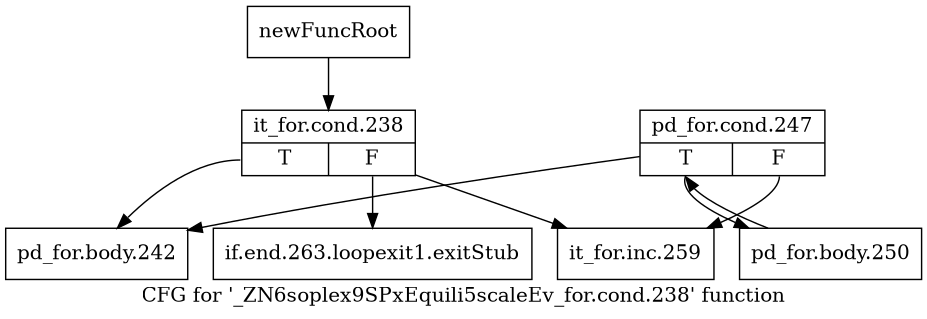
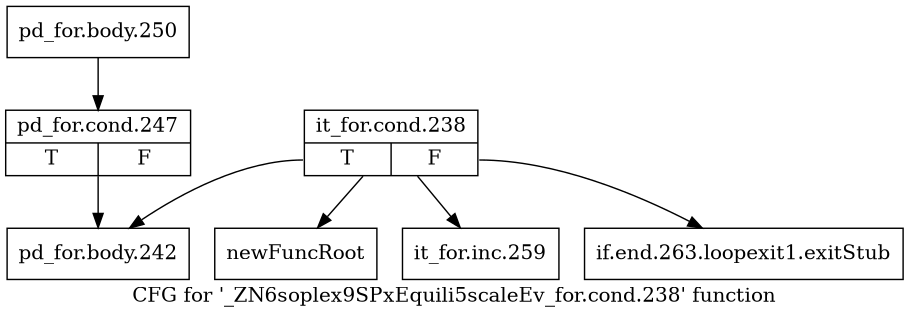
  digraph {
    label="CFG for '_ZN6soplex9SPxEquili5scaleEv_for.cond.238' function"
    node [shape=record]
    n1 [label="{newFuncRoot}"]
    n2 [label="{it_for.cond.238|{<s0>T|<s1>F}}"]
    n3 [label="{if.end.263.loopexit1.exitStub}"]
    n4 [label="{pd_for.body.242}"]
    n5 [label="{it_for.inc.259}"]
    n6 [label="{pd_for.cond.247|{<s0>T|<s1>F}}"]
    n7 [label="{pd_for.body.250}"]
-   n1 -> n2
+   n2 -> n1
    n2 -> n3 [tailport=s1]
    n2 -> n4 [tailport=s0]
    n2 -> n5
    n6 -> n4
-   n6 -> n5 [tailport=s1]
-   n6 -> n7 [tailport=s0]
    n7 -> n6
  }
